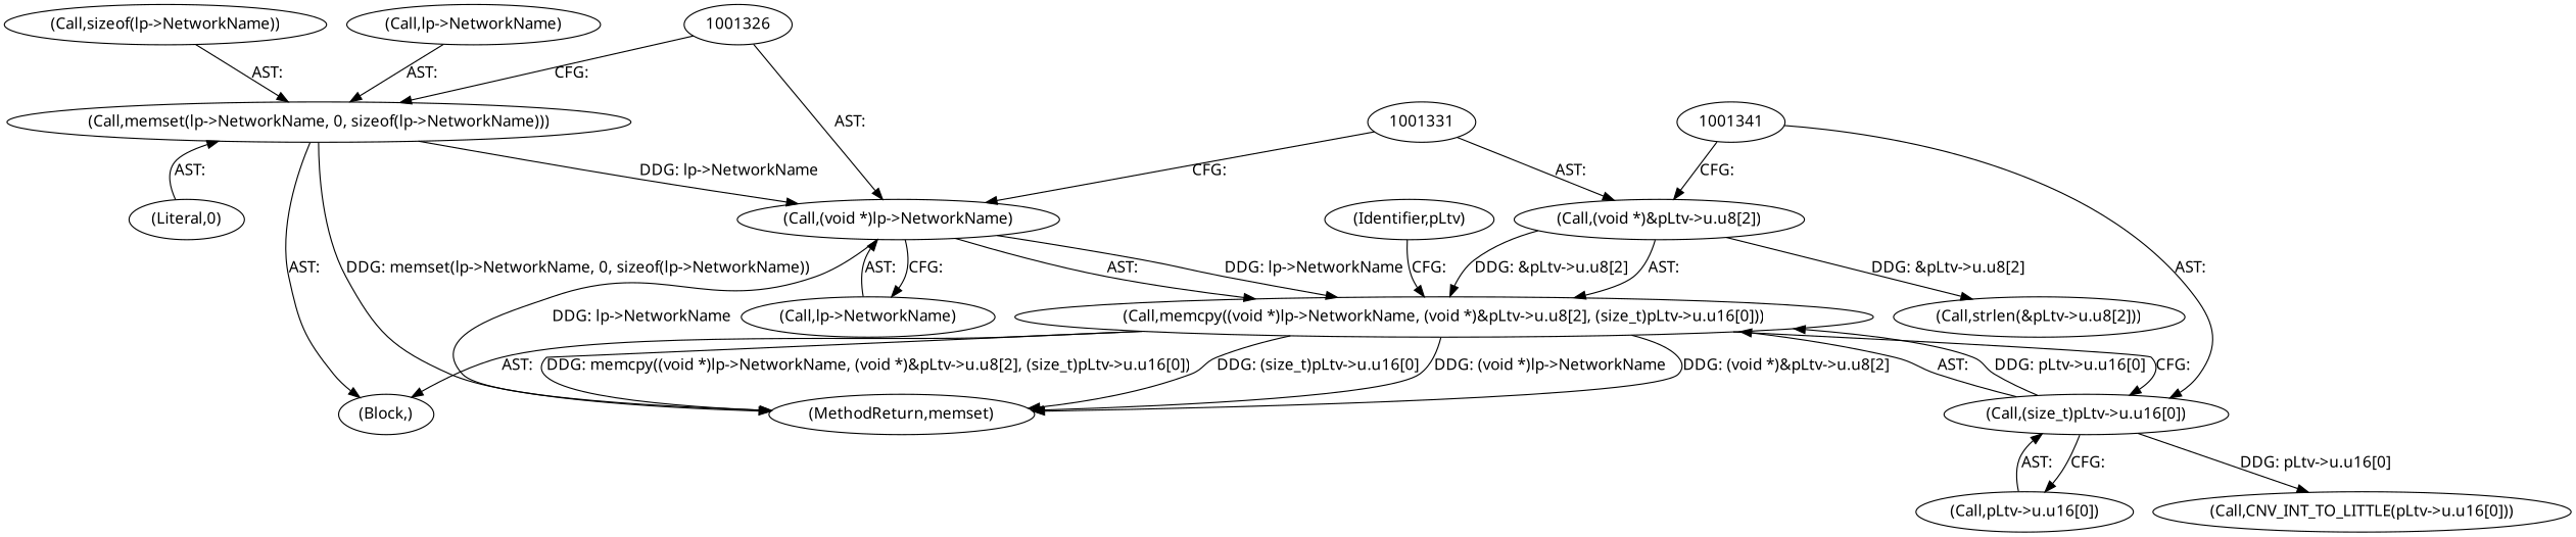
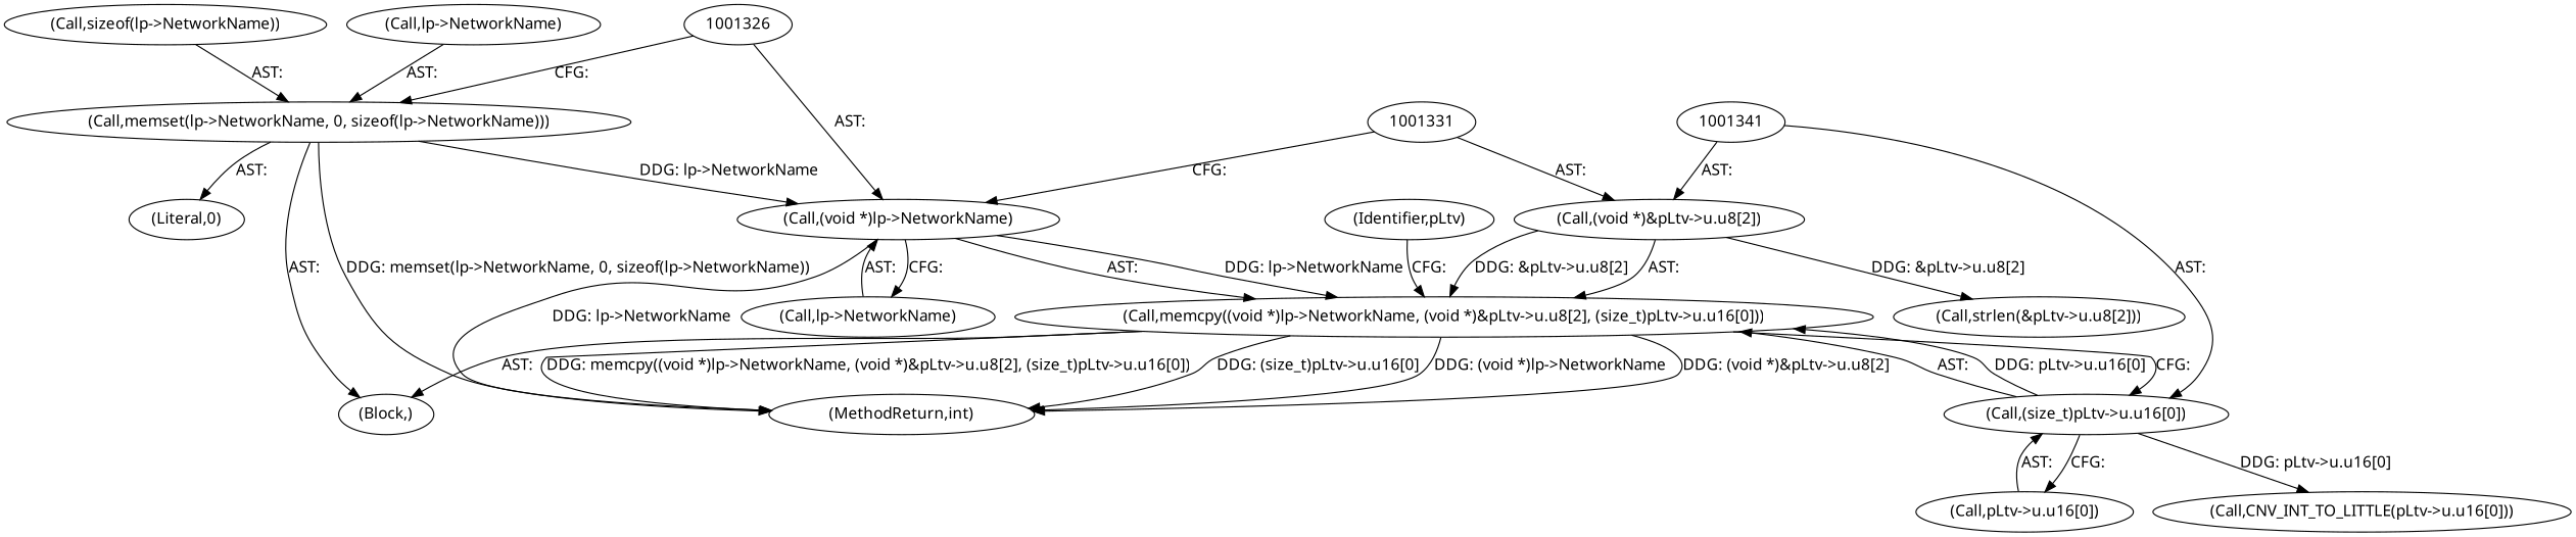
  digraph {
    fontname="Noto Sans"
    node [fontname="Noto Sans"]
    edge [fontname="Noto Sans"]
    n1 [label="(Call,memcpy((void *)lp->NetworkName, (void *)&pLtv->u.u8[2], (size_t)pLtv->u.u16[0]))"]
    n2 [label="(Call,(size_t)pLtv->u.u16[0])"]
-   n3 [label="(MethodReturn,memset)"]
+   n3 [label="(MethodReturn,int)"]
    n4 [label="(Block,)"]
    n5 [label="(Call,pLtv->u.u16[0])"]
    n6 [label="(Call,CNV_INT_TO_LITTLE(pLtv->u.u16[0]))"]
    n7 [label="(Call,(void *)lp->NetworkName)"]
    n8 [label="(Call,lp->NetworkName)"]
    n9 [label="(Call,memset(lp->NetworkName, 0, sizeof(lp->NetworkName)))"]
    n10 [label="(Call,sizeof(lp->NetworkName))"]
    n11 [label="(Call,(void *)&pLtv->u.u8[2])"]
    n12 [label="(Call,strlen(&pLtv->u.u8[2]))"]
    n13 [label="(Literal,0)"]
    n14 [label="(Identifier,pLtv)"]
    n15 [label="(Call,lp->NetworkName)"]
    1001326
    1001331
    1001341
    n1 -> n2 [label="CFG: "]
    n1 -> n3 [label="DDG: (void *)&pLtv->u.u8[2]"]
    n1 -> n3 [label="DDG: memcpy((void *)lp->NetworkName, (void *)&pLtv->u.u8[2], (size_t)pLtv->u.u16[0])"]
    n1 -> n3 [label="DDG: (size_t)pLtv->u.u16[0]"]
    n1 -> n3 [label="DDG: (void *)lp->NetworkName"]
    n1 -> n4 [label="AST: "]
    n2 -> n1 [label="AST: "]
    n2 -> n1 [label="DDG: pLtv->u.u16[0]"]
    n2 -> n5 [label="CFG: "]
    n2 -> n6 [label="DDG: pLtv->u.u16[0]"]
    n5 -> n2 [label="AST: "]
    n7 -> n1 [label="AST: "]
    n7 -> n1 [label="DDG: lp->NetworkName"]
    n7 -> n3 [label="DDG: lp->NetworkName"]
    n7 -> n8 [label="CFG: "]
    n8 -> n7 [label="AST: "]
    n9 -> n3 [label="DDG: memset(lp->NetworkName, 0, sizeof(lp->NetworkName))"]
    n9 -> n4 [label="AST: "]
    n9 -> n7 [label="DDG: lp->NetworkName"]
    n10 -> n9 [label="AST: "]
    n11 -> n1 [label="AST: "]
    n11 -> n1 [label="DDG: &pLtv->u.u8[2]"]
    n11 -> n12 [label="DDG: &pLtv->u.u8[2]"]
-   n13 -> n9 [label="AST: "]
+   n9 -> n13 [label="AST: "]
    n14 -> n1 [label="CFG: "]
    n15 -> n9 [label="AST: "]
    1001326 -> n7 [label="AST: "]
    1001326 -> n9 [label="CFG: "]
    1001331 -> n7 [label="CFG: "]
    1001331 -> n11 [label="AST: "]
    1001341 -> n2 [label="AST: "]
-   1001341 -> n11 [label="CFG: "]
+   1001341 -> n11 [label="AST: "]
  }
